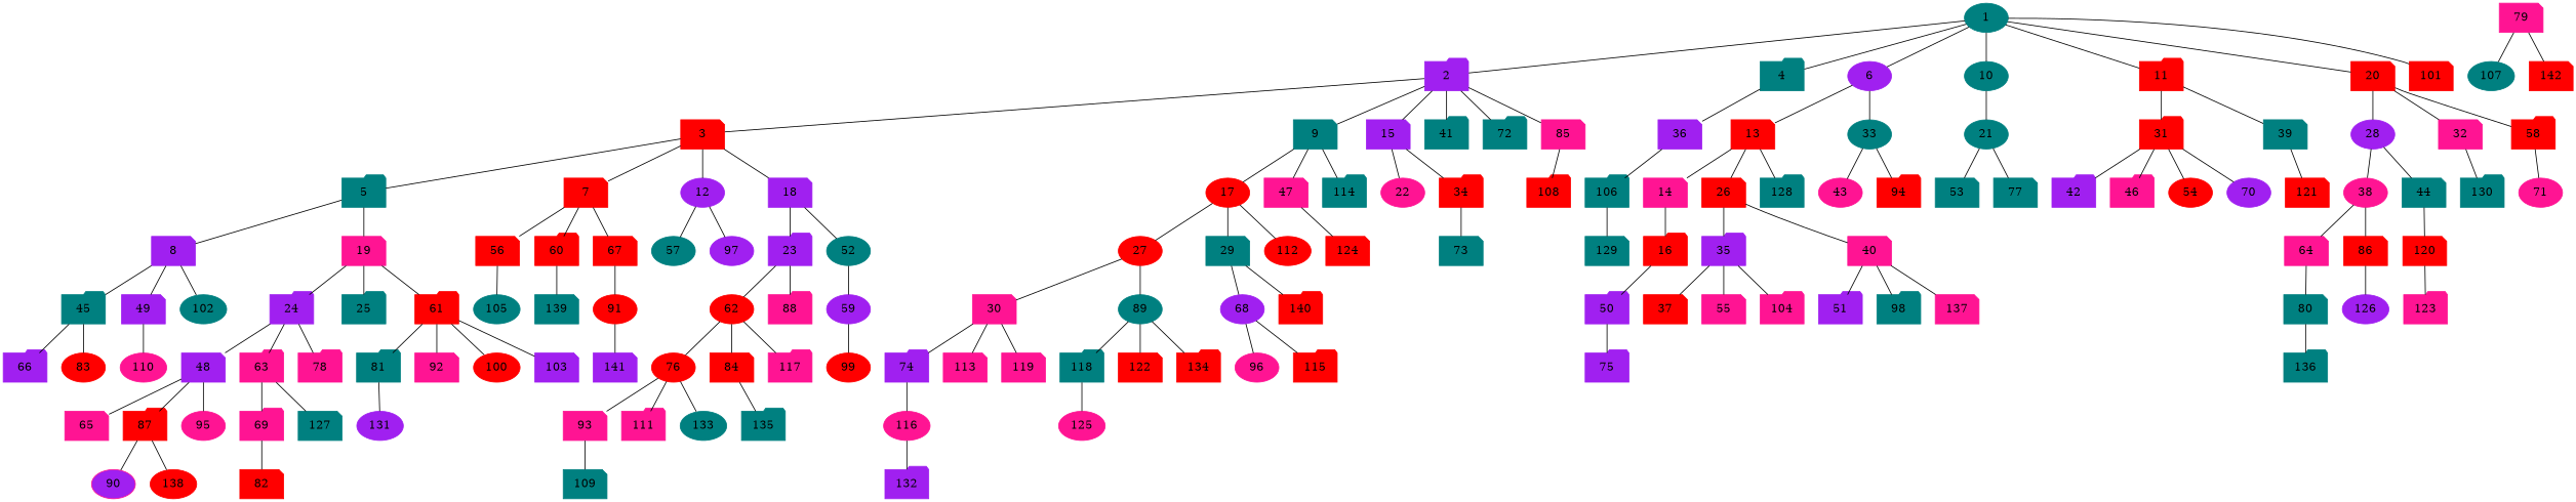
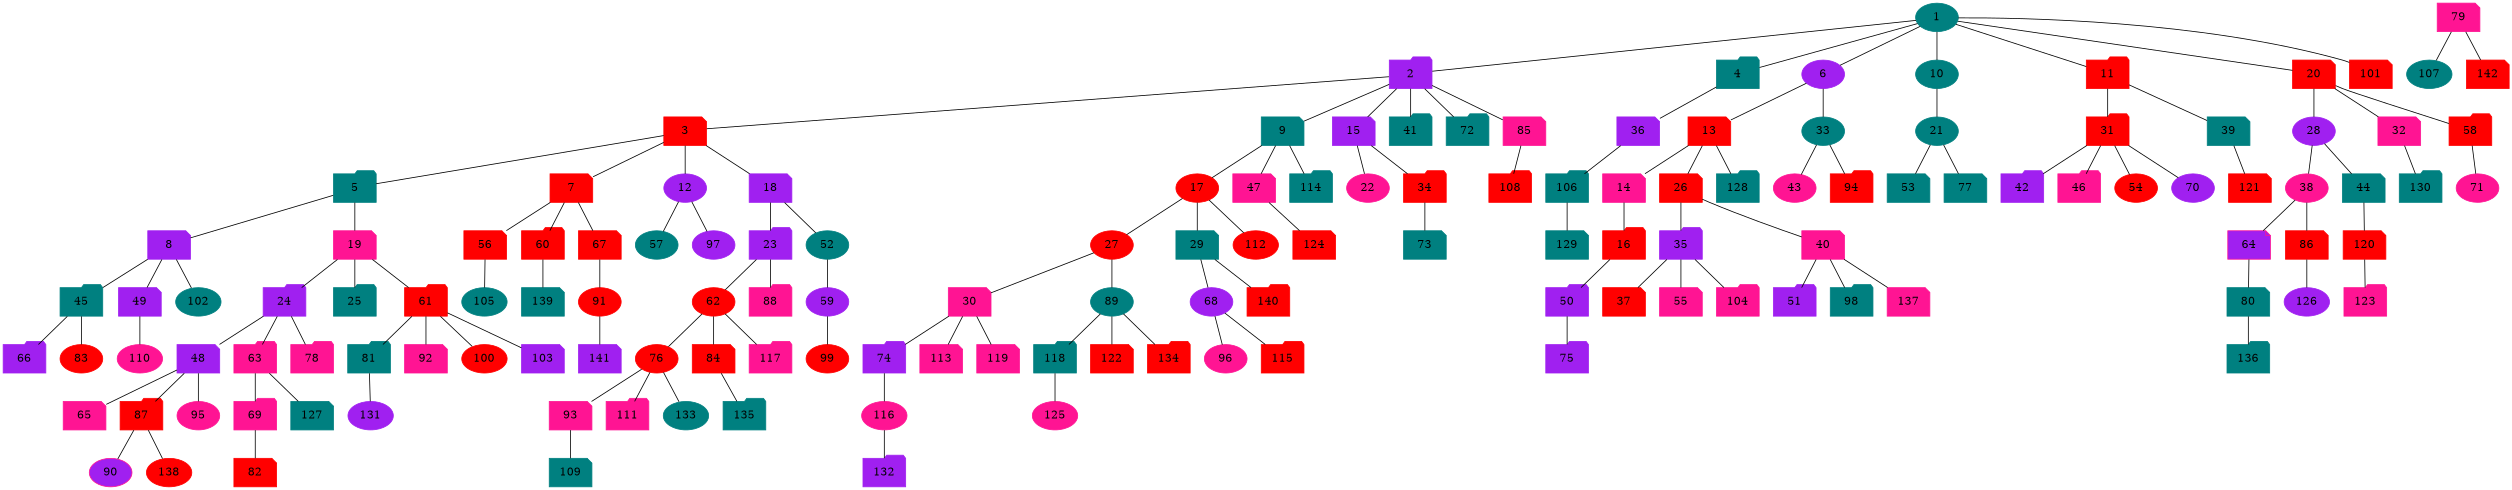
  graph {
    fontname="DejaVu Serif"
    node [color=red fontname="DejaVu Serif" shape=note style=filled]
    edge [fontname="DejaVu Serif"]
    1 [color=teal shape=ellipse]
    2 [color=purple shape=folder]
    4 [color=teal shape=folder]
    6 [color=purple shape=ellipse]
    10 [color=teal shape=ellipse]
    11 [shape=folder]
    20
    101
    3
    9 [color=teal]
    15 [color=purple]
    41 [color=teal shape=folder]
    72 [color=teal shape=folder]
    85 [color=deeppink]
    36 [color=purple]
    13
    33 [color=teal shape=ellipse]
    21 [color=teal shape=ellipse]
    31 [shape=folder]
    39 [color=teal]
    28 [color=purple shape=ellipse]
    32 [color=deeppink]
    58 [shape=folder]
    5 [color=teal shape=folder]
    7
    12 [color=purple shape=ellipse]
    18 [color=purple]
    17 [shape=ellipse]
    47 [color=deeppink]
    114 [color=teal shape=folder]
    22 [color=deeppink shape=ellipse]
    34 [shape=folder]
    79 [color=deeppink]
    107 [color=teal shape=ellipse]
    142
    108 [shape=folder]
    8 [color=purple]
    19 [color=deeppink]
    56
    60 [shape=folder]
    67
    57 [color=teal shape=ellipse]
    97 [color=purple shape=ellipse]
    23 [color=purple shape=folder]
    52 [color=teal shape=ellipse]
    106 [color=teal shape=folder]
    45 [color=teal shape=folder]
    49 [color=purple]
    102 [color=teal shape=ellipse]
    24 [color=purple shape=folder]
    25 [color=teal shape=folder]
    61 [shape=folder]
    14 [color=deeppink]
    26
    128 [color=teal shape=folder]
    43 [color=deeppink shape=ellipse]
    94 [shape=folder]
    105 [color=teal shape=ellipse]
    139 [color=teal]
    91 [shape=ellipse]
    66 [color=purple shape=folder]
    83 [shape=ellipse]
    110 [color=deeppink shape=ellipse]
    27 [shape=ellipse]
    29 [color=teal]
    112 [shape=ellipse]
    124
    53 [color=teal]
    77 [color=teal]
    42 [color=purple shape=folder]
    46 [color=deeppink shape=folder]
    54 [shape=ellipse]
    70 [color=purple shape=ellipse]
    121
    16 [shape=folder]
    35 [color=purple shape=folder]
    40 [color=deeppink]
    50 [color=purple shape=folder]
    73 [color=teal]
    75 [color=purple shape=folder]
    30 [color=deeppink]
    89 [color=teal shape=ellipse]
    68 [color=purple shape=ellipse]
    140 [shape=folder]
    62 [shape=ellipse]
    88 [color=deeppink shape=folder]
    59 [color=purple shape=ellipse]
    48 [color=purple]
    63 [color=deeppink shape=folder]
    78 [color=deeppink shape=folder]
    81 [color=teal shape=folder]
    92 [color=deeppink]
    100 [shape=ellipse]
    103 [color=purple]
    38 [color=deeppink shape=ellipse]
    44 [color=teal]
    130 [color=teal shape=folder]
    71 [color=deeppink shape=ellipse]
    76 [shape=ellipse]
    84
    117 [color=deeppink shape=folder]
    65 [color=deeppink]
    87 [shape=folder]
    95 [color=deeppink shape=ellipse]
    69 [color=deeppink shape=folder]
    127 [color=teal]
    37
    55 [color=deeppink]
    104 [color=deeppink shape=folder]
    51 [color=purple shape=folder]
    98 [color=teal shape=folder]
    137 [color=deeppink]
    74 [color=purple shape=folder]
    113 [color=deeppink]
    119 [color=deeppink]
    118 [color=teal shape=folder]
    122
    134 [shape=folder]
-   64 [color=deeppink]
+   64 [color=deeppink fillcolor=purple]
    86
    120
    96 [color=deeppink shape=ellipse]
    115 [shape=folder]
    116 [color=deeppink shape=ellipse]
    129 [color=teal]
    80 [color=teal]
    126 [color=purple shape=ellipse]
    123 [color=deeppink shape=folder]
    90 [color=deeppink fillcolor=purple shape=ellipse]
    138 [shape=ellipse]
    99 [shape=ellipse]
    131 [color=purple shape=ellipse]
    93 [color=deeppink]
    111 [color=deeppink shape=folder]
    133 [color=teal shape=ellipse]
    135 [color=teal shape=folder]
    82
    136 [color=teal shape=folder]
    141 [color=purple]
    132 [color=purple shape=folder]
    109 [color=teal]
    125 [color=deeppink shape=ellipse]
    1 -- 2
    1 -- 4
    1 -- 6
    1 -- 10
    1 -- 11
    1 -- 20
    1 -- 101
    2 -- 3
    2 -- 9
    2 -- 15
    2 -- 41
    2 -- 72
    2 -- 85
    4 -- 36
    6 -- 13
    6 -- 33
    10 -- 21
    11 -- 31
    11 -- 39
    20 -- 28
    20 -- 32
    20 -- 58
    3 -- 5
    3 -- 7
    3 -- 12
    3 -- 18
    9 -- 17
    9 -- 47
    9 -- 114
    15 -- 22
    15 -- 34
    85 -- 108
    36 -- 106
    13 -- 14
    13 -- 26
    13 -- 128
    33 -- 43
    33 -- 94
    21 -- 53
    21 -- 77
    31 -- 42
    31 -- 46
    31 -- 54
    31 -- 70
    39 -- 121
    28 -- 38
    28 -- 44
    32 -- 130
    58 -- 71
    5 -- 8
    5 -- 19
    7 -- 56
    7 -- 60
    7 -- 67
    12 -- 57
    12 -- 97
    18 -- 23
    18 -- 52
    17 -- 27
    17 -- 29
    17 -- 112
    47 -- 124
    34 -- 73
    79 -- 107
    79 -- 142
    8 -- 45
    8 -- 49
    8 -- 102
    19 -- 24
    19 -- 25
    19 -- 61
    56 -- 105
    60 -- 139
    67 -- 91
    23 -- 62
    23 -- 88
    52 -- 59
    106 -- 129
    45 -- 66
    45 -- 83
    49 -- 110
    24 -- 48
    24 -- 63
    24 -- 78
    61 -- 81
    61 -- 92
    61 -- 100
    61 -- 103
    14 -- 16
    26 -- 35
    26 -- 40
    91 -- 141
    27 -- 30
    27 -- 89
    29 -- 68
    29 -- 140
    16 -- 50
    35 -- 37
    35 -- 55
    35 -- 104
    40 -- 51
    40 -- 98
    40 -- 137
    50 -- 75
    30 -- 74
    30 -- 113
    30 -- 119
    89 -- 118
    89 -- 122
    89 -- 134
    68 -- 96
    68 -- 115
    62 -- 76
    62 -- 84
    62 -- 117
    59 -- 99
    48 -- 65
    48 -- 87
    48 -- 95
    63 -- 69
    63 -- 127
    81 -- 131
    38 -- 64
    38 -- 86
    44 -- 120
    76 -- 93
    76 -- 111
    76 -- 133
    84 -- 135
    87 -- 90
    87 -- 138
    69 -- 82
    74 -- 116
    118 -- 125
    64 -- 80
    86 -- 126
    120 -- 123
    116 -- 132
    80 -- 136
    93 -- 109
  }
